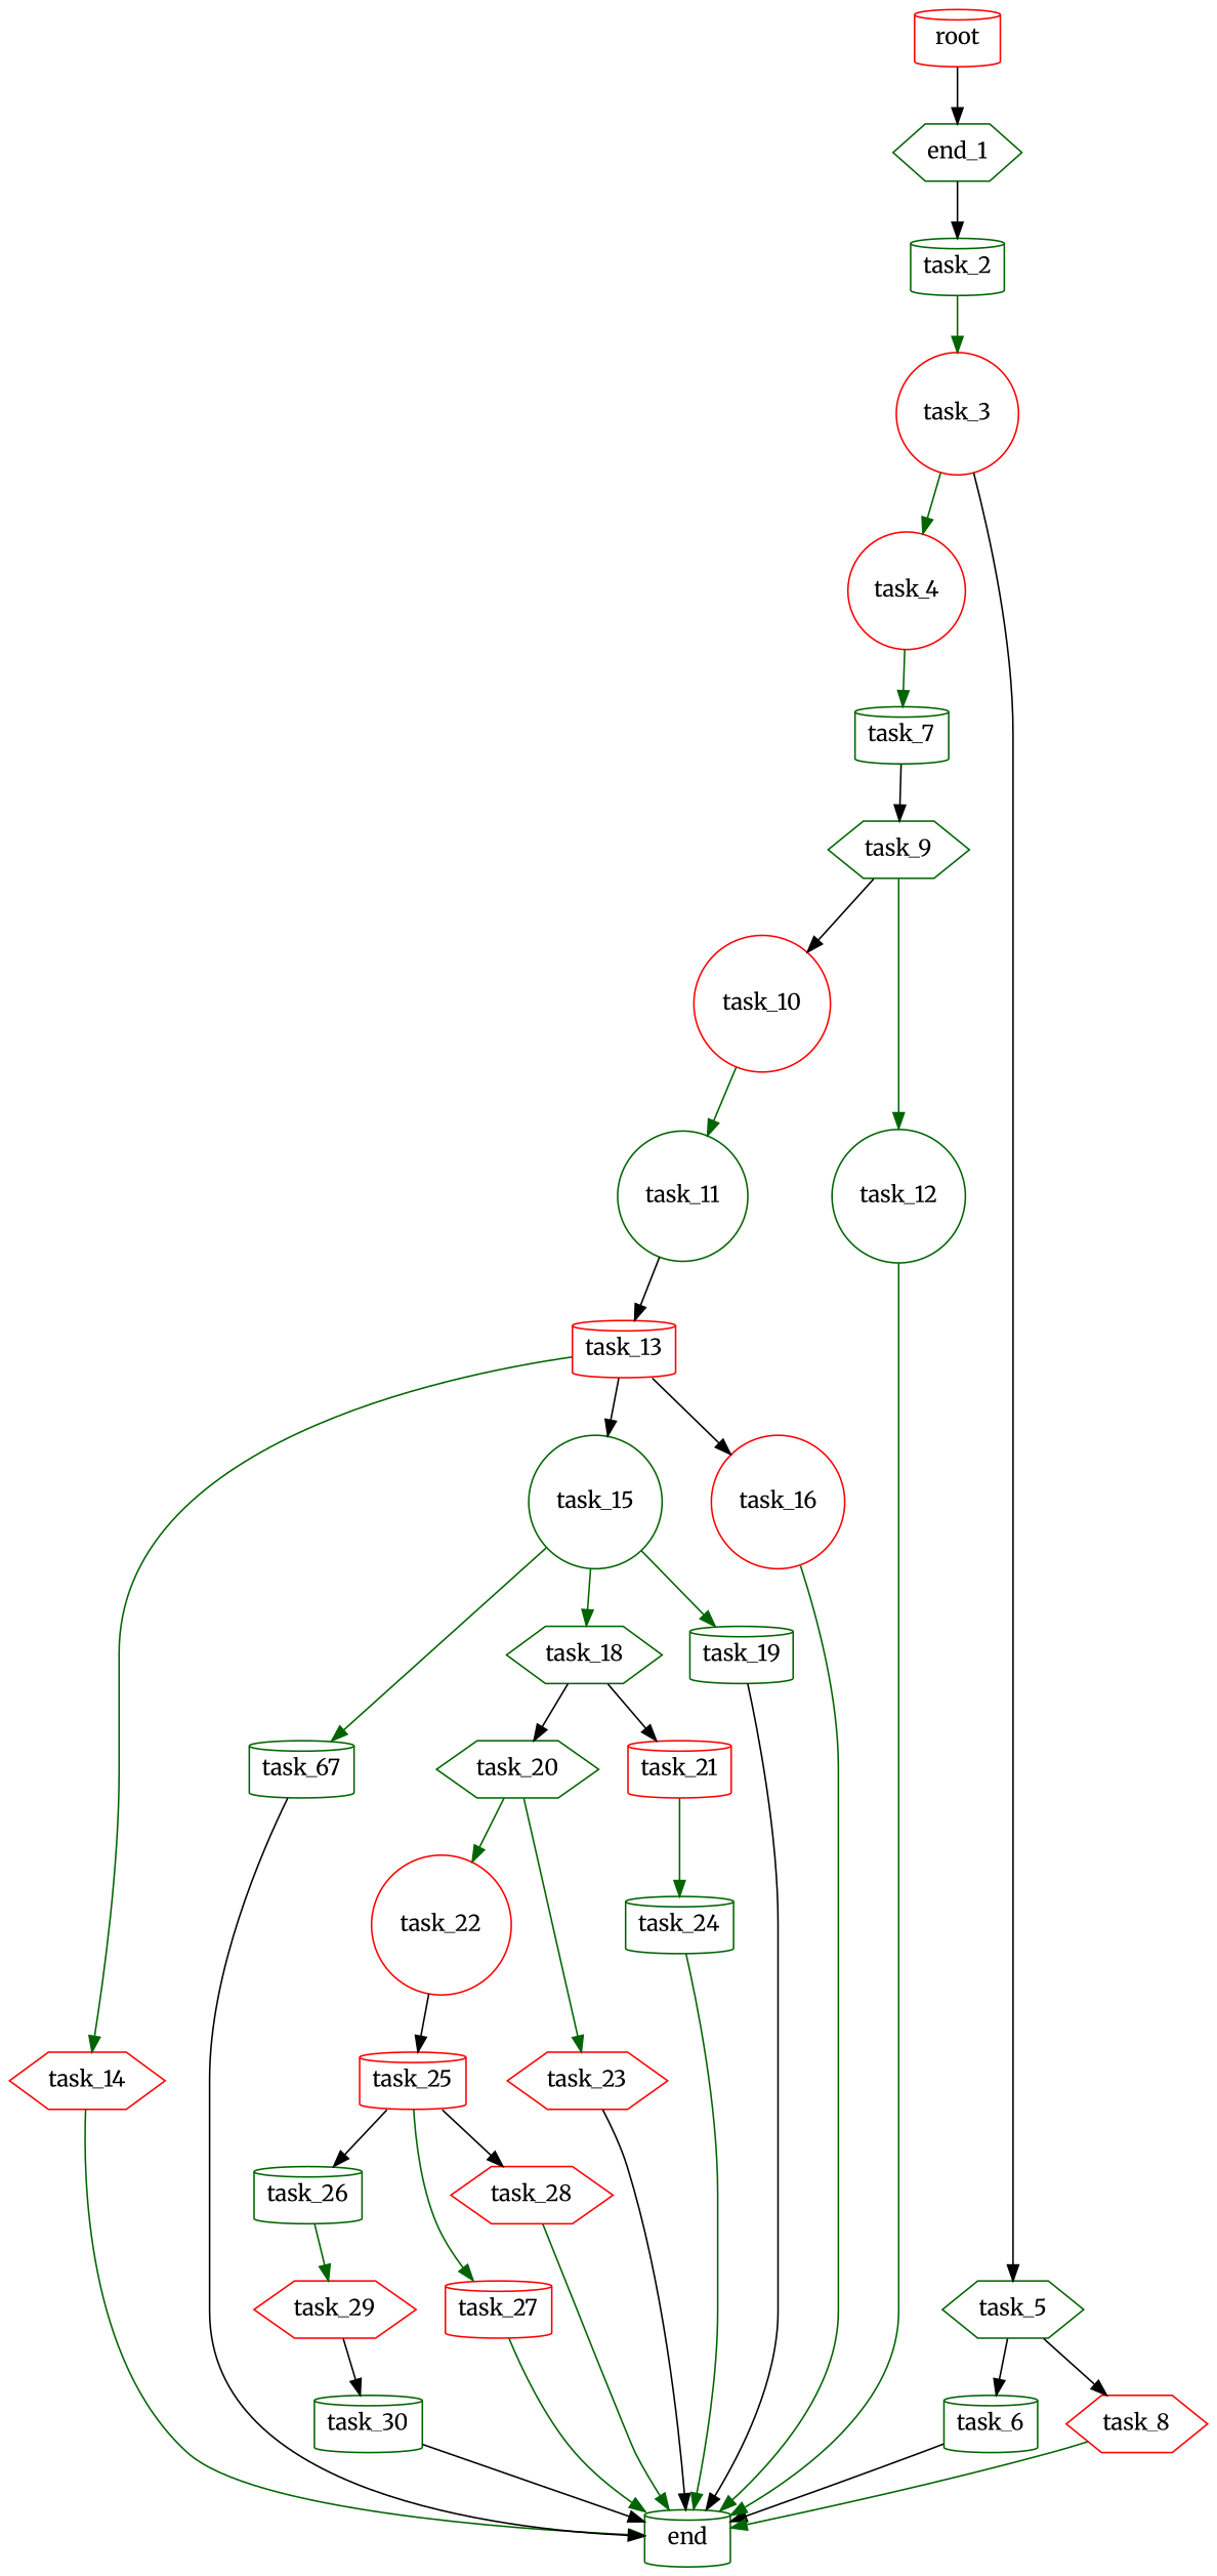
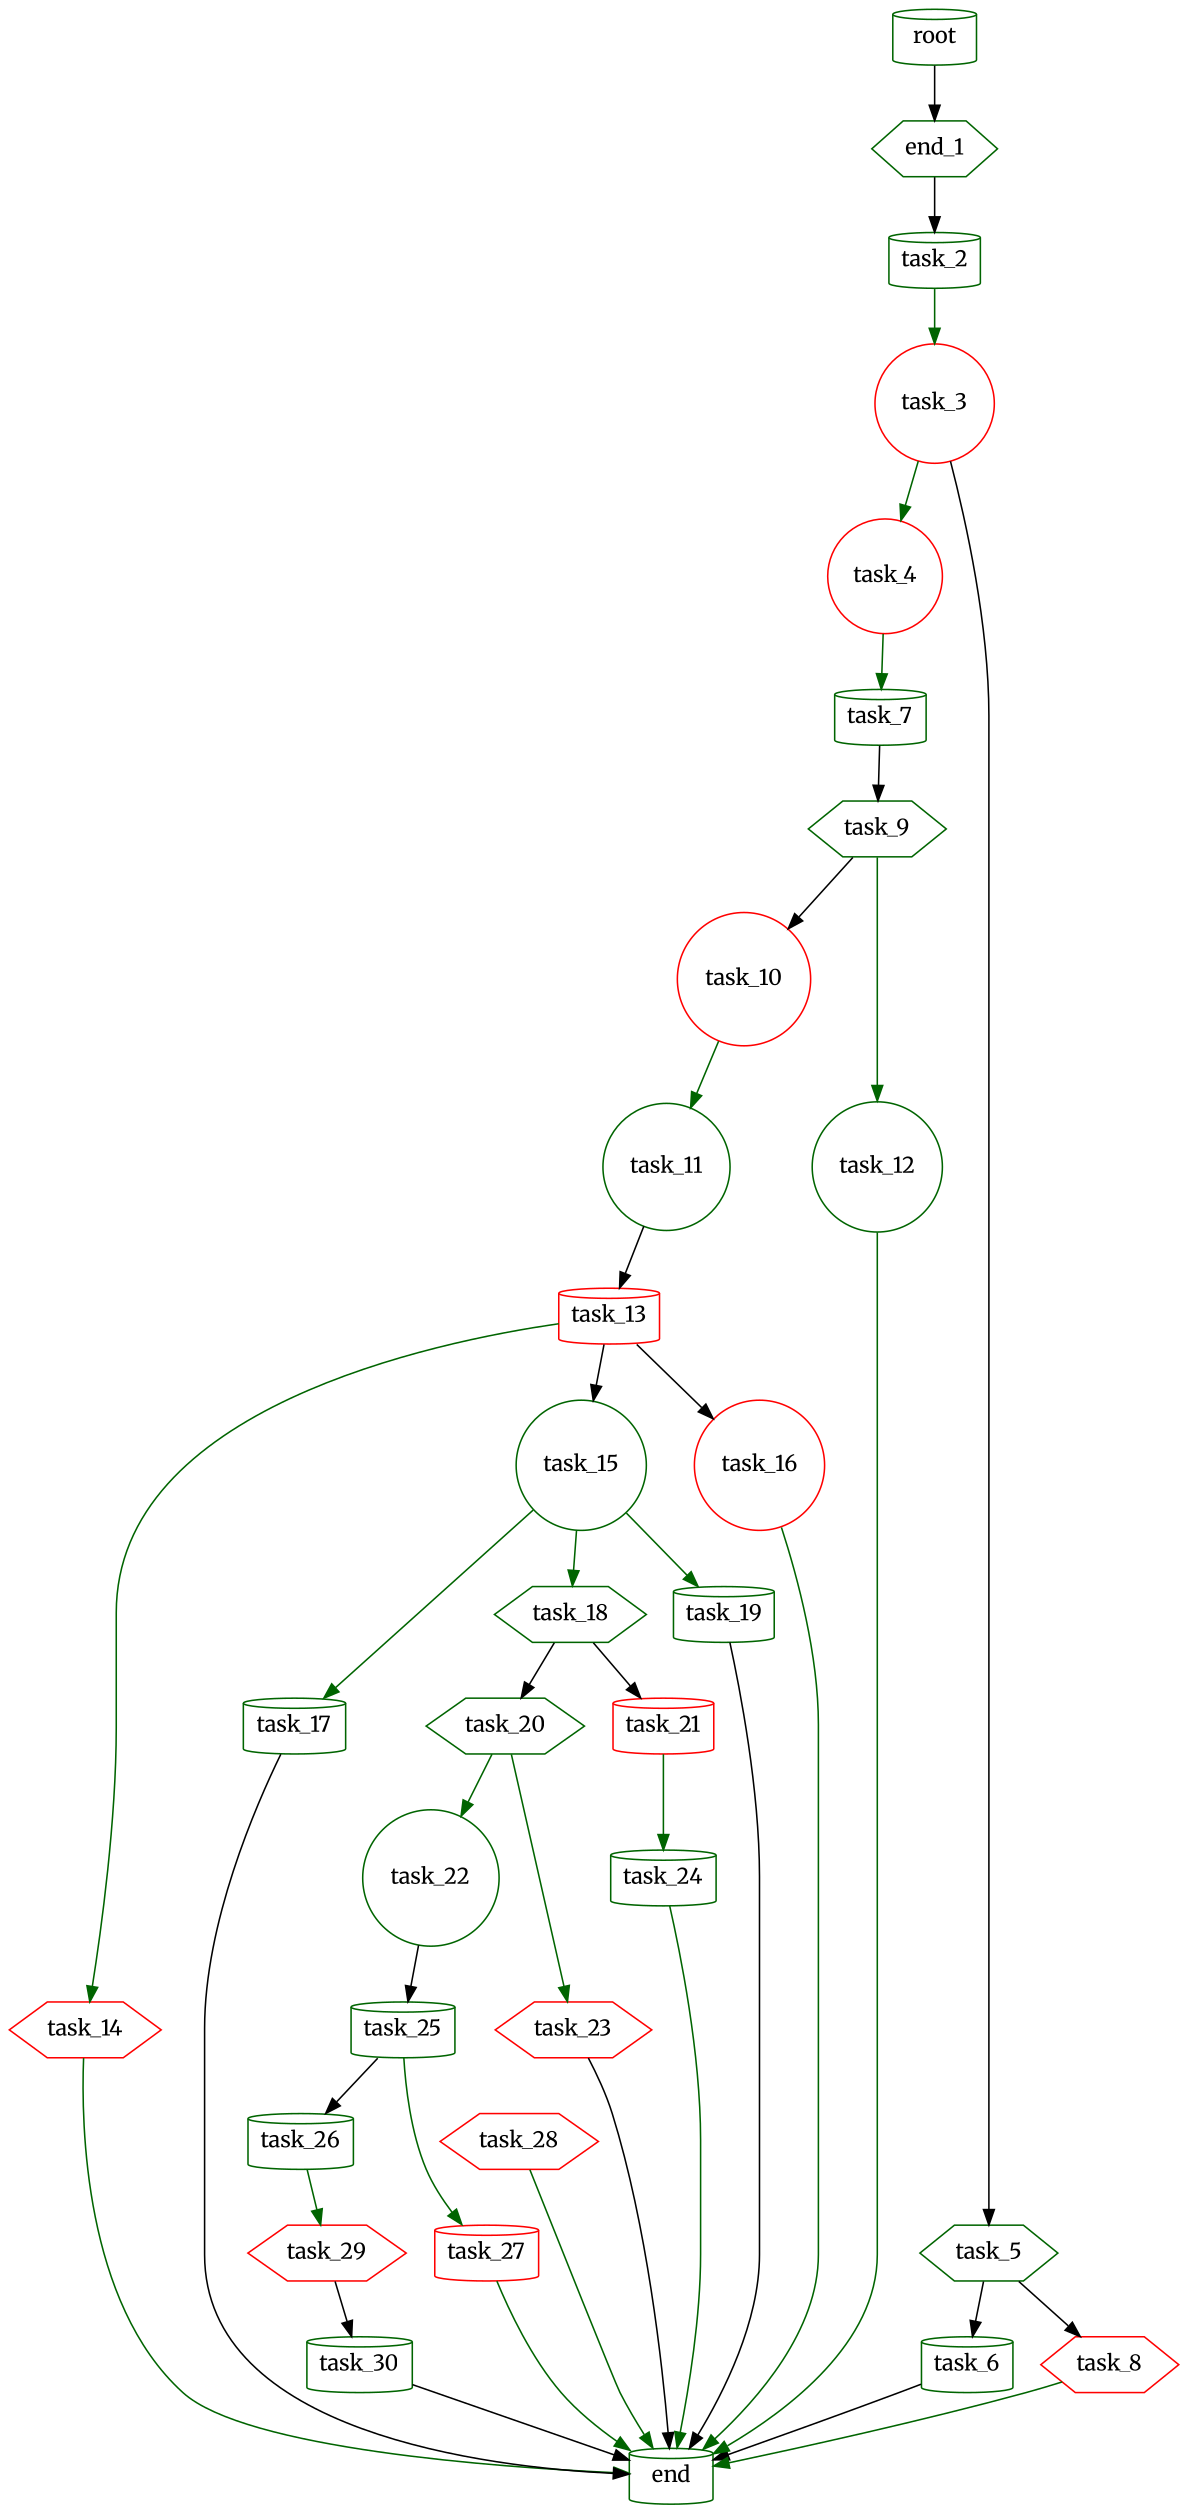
  digraph {
    fontname=Merriweather
    node [color=darkgreen fontname=Merriweather shape=cylinder]
    edge [color=black fontname=Merriweather]
-   root [color=red]
+   root
    n2 [label=end_1 shape=hexagon]
    task_2
    task_3 [color=red shape=circle]
    task_4 [color=red shape=circle]
    task_5 [shape=hexagon]
    task_7
    task_6
    task_8 [color=red shape=hexagon]
    task_9 [shape=hexagon]
    end
    task_10 [color=red shape=circle]
    task_12 [shape=circle]
    task_11 [shape=circle]
    task_13 [color=red]
    task_14 [color=red shape=hexagon]
    task_15 [shape=circle]
    task_16 [color=red shape=circle]
-   task_17 [label=task_67]
+   task_17
    task_18 [shape=hexagon]
    task_19
    task_20 [shape=hexagon]
    task_21 [color=red]
-   task_22 [color=red shape=circle]
+   task_22 [shape=circle]
    task_23 [color=red shape=hexagon]
    task_24
-   task_25 [color=red]
+   task_25
    task_26
    task_27 [color=red]
    task_28 [color=red shape=hexagon]
    task_29 [color=red shape=hexagon]
    task_30
    root -> n2
    n2 -> task_2
    task_2 -> task_3 [color=darkgreen]
    task_3 -> task_4 [color=darkgreen]
    task_3 -> task_5
    task_4 -> task_7 [color=darkgreen]
    task_5 -> task_6
    task_5 -> task_8
    task_7 -> task_9
    task_6 -> end
    task_8 -> end [color=darkgreen]
    task_9 -> task_10
    task_9 -> task_12 [color=darkgreen]
    task_10 -> task_11 [color=darkgreen]
    task_12 -> end [color=darkgreen]
    task_11 -> task_13
    task_13 -> task_14 [color=darkgreen]
    task_13 -> task_15
    task_13 -> task_16
    task_14 -> end [color=darkgreen]
    task_15 -> task_17 [color=darkgreen]
    task_15 -> task_18 [color=darkgreen]
    task_15 -> task_19 [color=darkgreen]
    task_16 -> end [color=darkgreen]
    task_17 -> end
    task_18 -> task_20
    task_18 -> task_21
    task_19 -> end
    task_20 -> task_22 [color=darkgreen]
    task_20 -> task_23 [color=darkgreen]
    task_21 -> task_24 [color=darkgreen]
    task_22 -> task_25
    task_23 -> end
    task_24 -> end [color=darkgreen]
    task_25 -> task_26
    task_25 -> task_27 [color=darkgreen]
-   task_25 -> task_28
    task_26 -> task_29 [color=darkgreen]
    task_27 -> end [color=darkgreen]
    task_28 -> end [color=darkgreen]
    task_29 -> task_30
    task_30 -> end
  }
